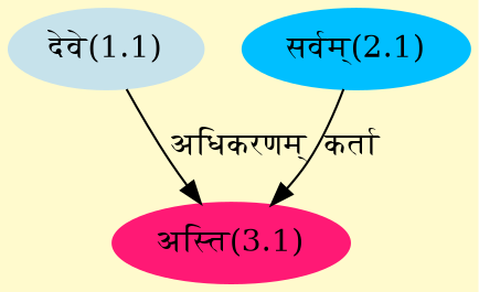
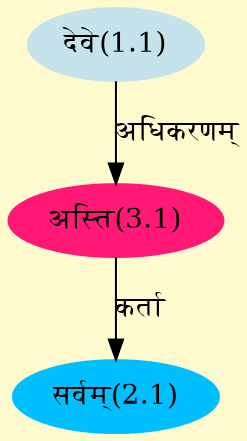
  digraph {
    bgcolor=lemonchiffon1
    compound=true
    rankdir=BT
    node [style=filled]
    edge [dir=back]
    n1 [color="#C6E2EB" label="देवे(1.1)"]
    n2 [color="#FF1975" label="अस्ति(3.1)"]
    n3 [color="#00BFFF" label="सर्वम्(2.1)"]
    n2 -> n1 [label="अधिकरणम्"]
-   n2 -> n3 [label="कर्ता"]
+   n3 -> n2 [label="कर्ता"]
  }
